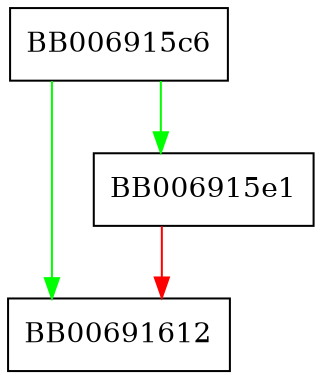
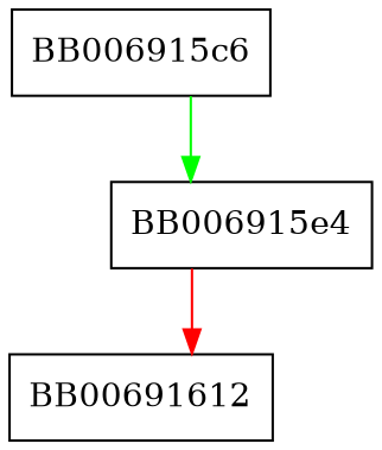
  digraph {
    splines=ortho
    node [shape=box]
    edge [color=green]
    BB006915c6
    BB00691612
-   BB006915e4 [label=BB006915e1]
-   BB006915c6 -> BB00691612
+   BB006915e4
    BB006915c6 -> BB006915e4
    BB006915e4 -> BB00691612 [color=red]
  }
